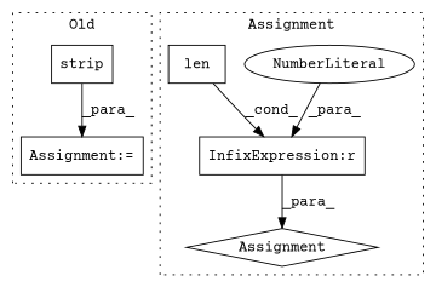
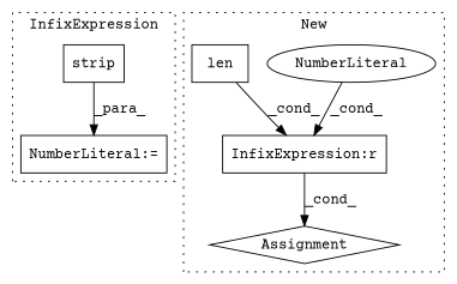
  digraph {
    fontname="Courier Prime"
    node [a=32 fontname="Courier Prime" l=1 shape=box]
    edge [fontname="Courier Prime"]
    n1 [l=7 label=strip s=3265]
-   n2 [a=7 label="Assignment:=" s=3378]
+   n2 [a=7 label="NumberLiteral:=" s=3378]
    n3 [a=25 l="4,2" label=Assignment s="3061,3097" shape=diamond]
    n4 [a=27 l=3 label="InfixExpression:r" s=3092]
    n5 [a=34 label=NumberLiteral s=3095 shape=ellipse]
    n6 [l="4,1" label=len s="3079,3091"]
    subgraph cluster_1 {
-     label=Old
+     label=InfixExpression
      style=dotted
      n1
      n2
    }
    subgraph cluster_2 {
-     label=Assignment
+     label=New
      style=dotted
      n3
      n4
      n5
      n6
    }
    n1 -> n2 [label=_para_]
-   n4 -> n3 [label=_para_]
-   n5 -> n4 [label=_para_]
+   n4 -> n3 [label=_cond_]
+   n5 -> n4 [label=_cond_]
    n6 -> n4 [label=_cond_]
  }
